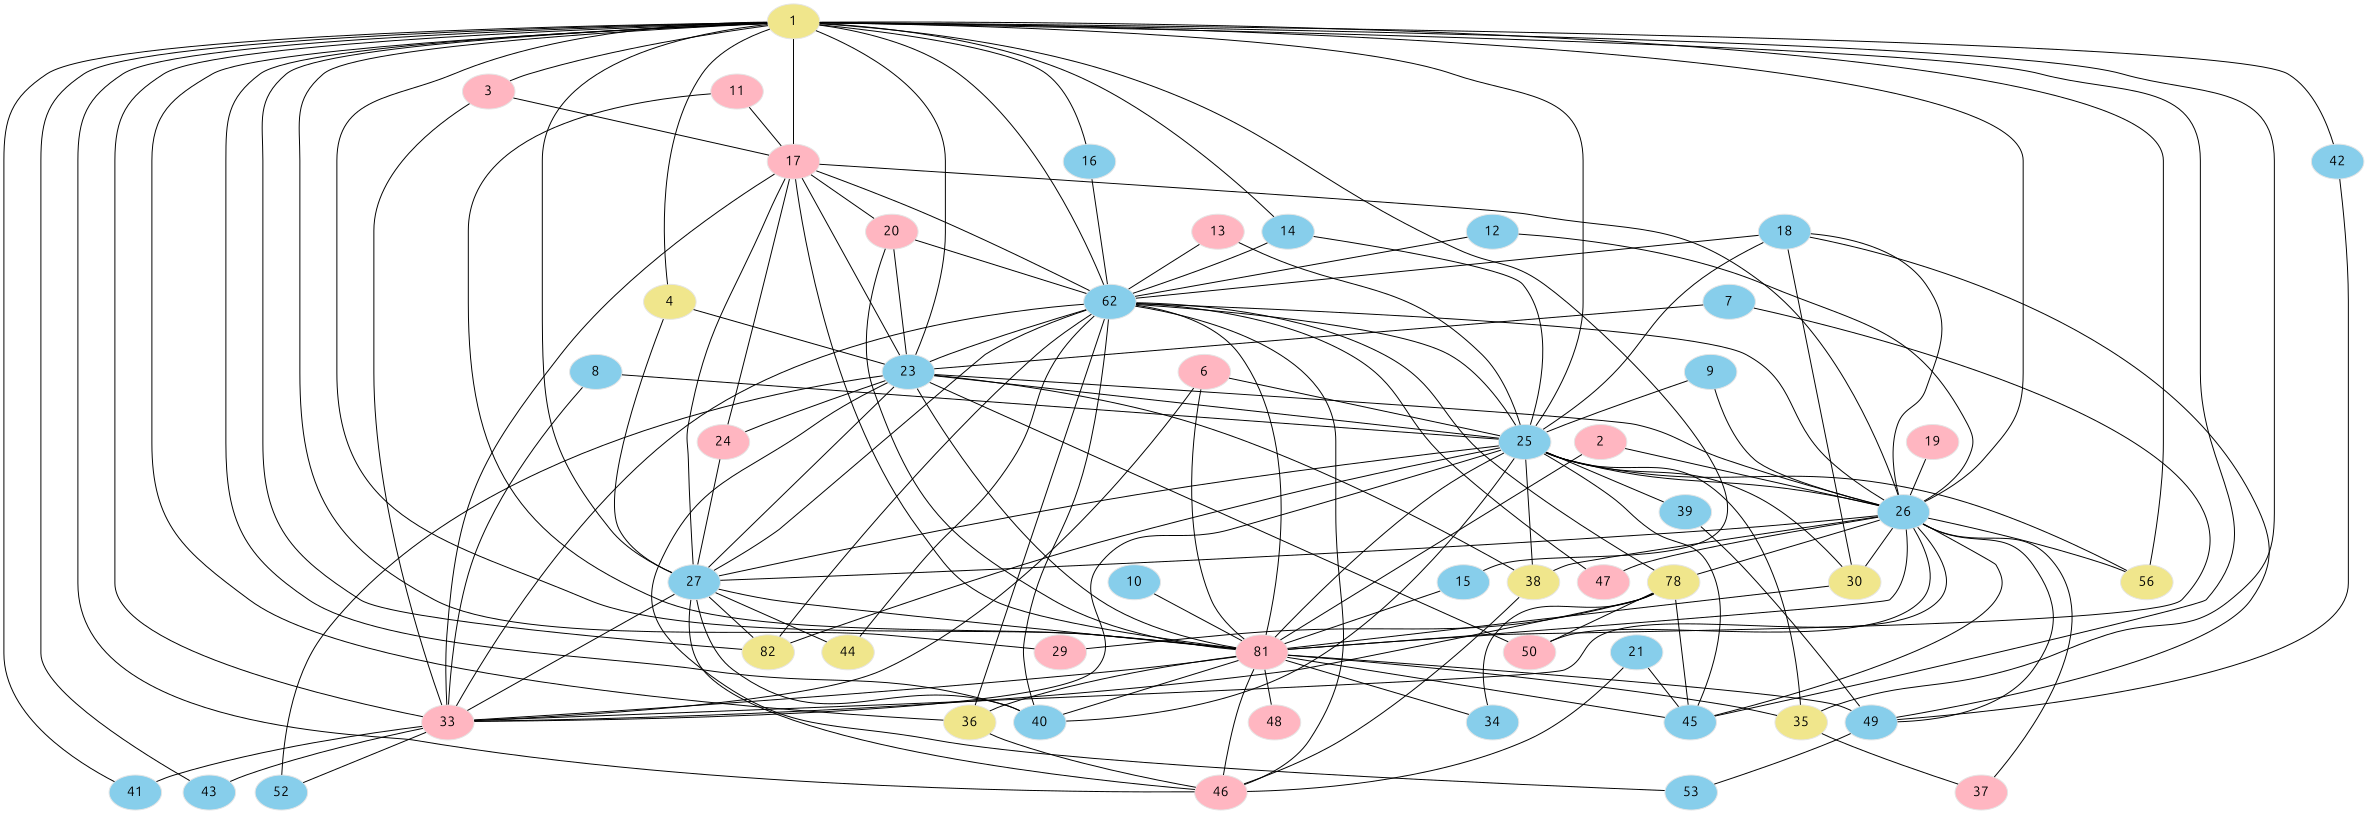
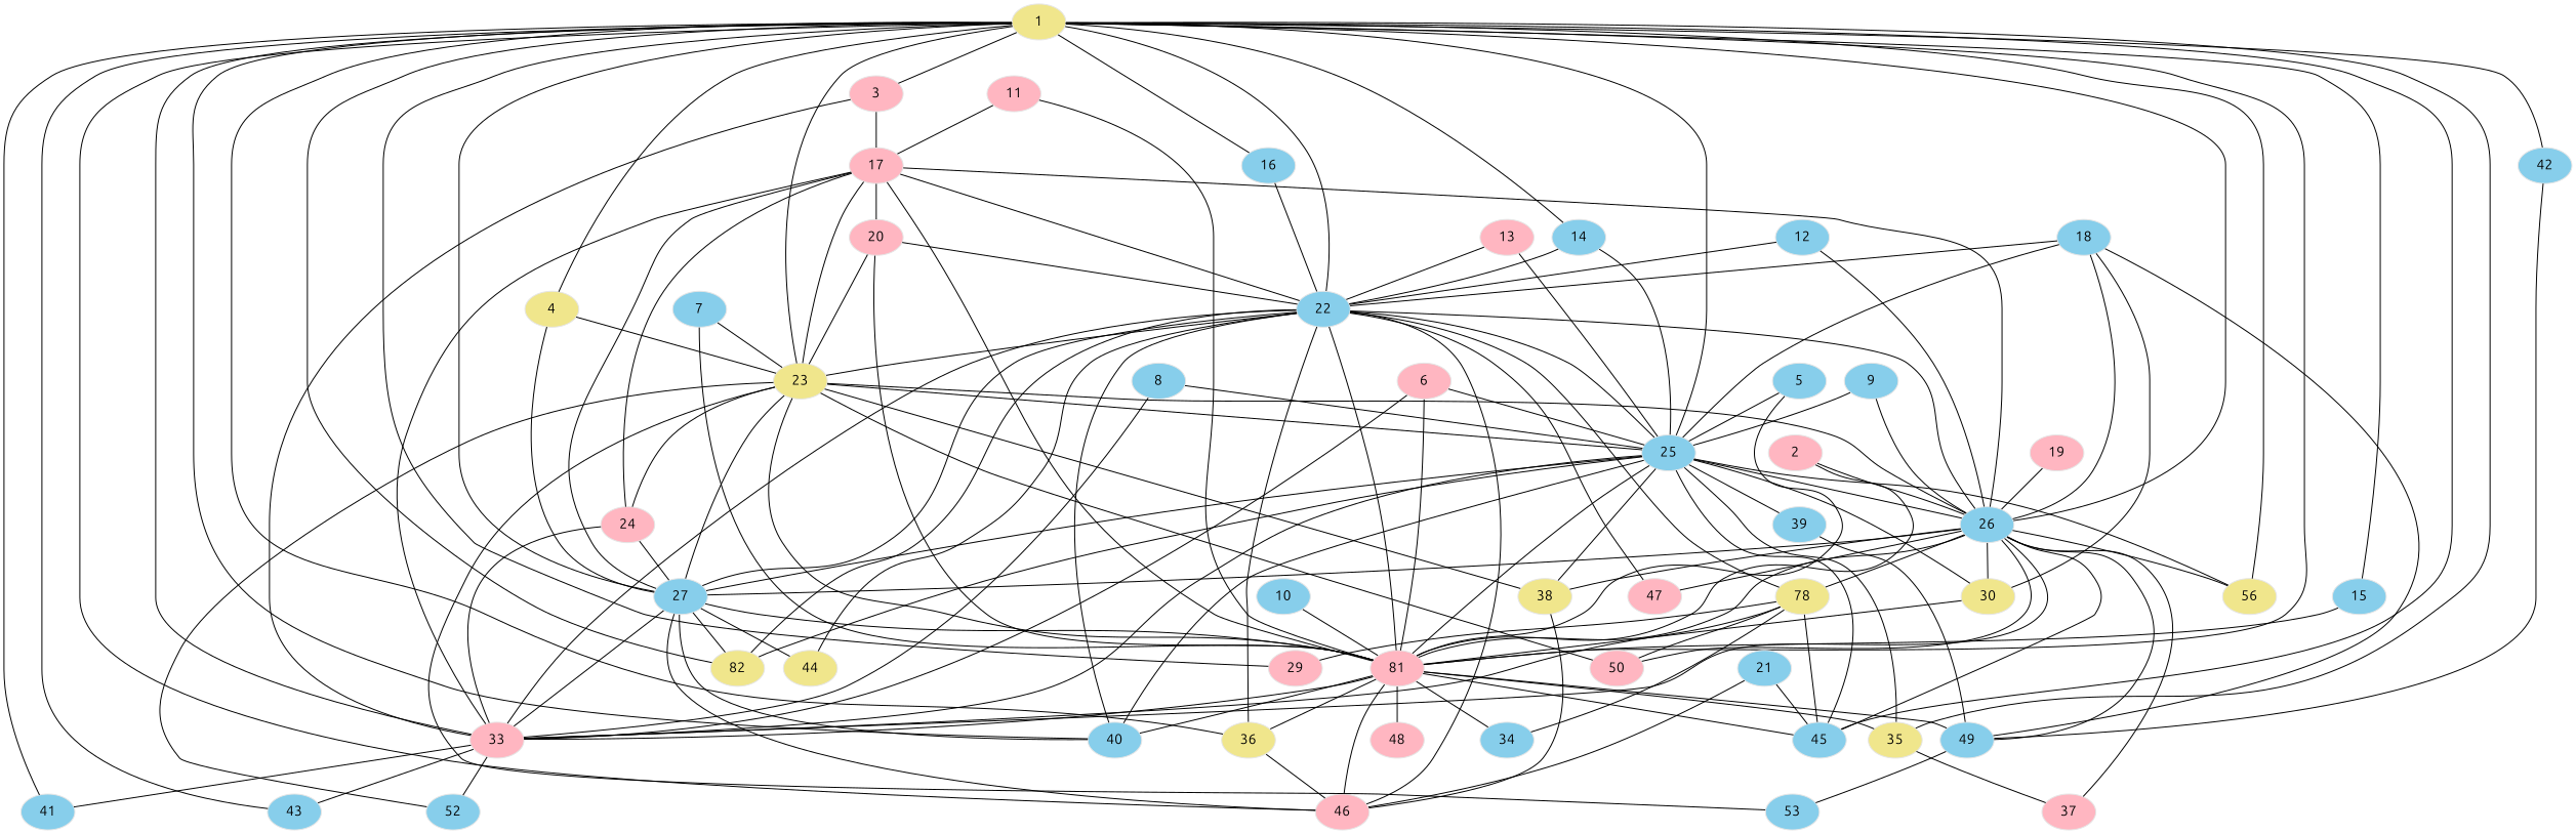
  graph {
    fontname=Ubuntu
    node [color=gray90 fillcolor=skyblue fontname=Ubuntu style=filled]
    edge [fontname=Ubuntu weight=1.0]
    1 [fillcolor=khaki]
    3 [fillcolor=lightpink]
    4 [fillcolor=khaki]
    14
    15
    16
    17 [fillcolor=lightpink]
-   22 [label=62]
-   23
+   22
+   23 [fillcolor=khaki]
    25
    26
    27
    29 [fillcolor=lightpink]
    n14 [fillcolor=lightpink label=81]
    n15 [fillcolor=khaki label=82]
    33 [fillcolor=lightpink]
    35 [fillcolor=khaki]
    36 [fillcolor=khaki]
    40
    41
    42
    43
    45
    46 [fillcolor=lightpink]
    n25 [fillcolor=khaki label=56]
    20 [fillcolor=lightpink]
    24 [fillcolor=lightpink]
    n28 [fillcolor=khaki label=78]
    44 [fillcolor=khaki]
    47 [fillcolor=lightpink]
    38 [fillcolor=khaki]
    50 [fillcolor=lightpink]
    52
    53
    30 [fillcolor=khaki]
    39
    49
    37 [fillcolor=lightpink]
    34
    48 [fillcolor=lightpink]
    2 [fillcolor=lightpink]
+   5
    6 [fillcolor=lightpink]
    7
    8
    9
    10
    11 [fillcolor=lightpink]
    12
    13 [fillcolor=lightpink]
    18
    19 [fillcolor=lightpink]
    21
    1 -- 3
    1 -- 4
    1 -- 14
    1 -- 15
    1 -- 16
-   1 -- 17 [weight=3.0]
    1 -- 22 [weight=2.0]
    1 -- 23 [weight=2.0]
    1 -- 25 [weight=2.0]
    1 -- 26 [weight=3.0]
    1 -- 27 [weight=2.0]
    1 -- 29
    1 -- n14 [weight=2.0]
    1 -- n15
    1 -- 33 [weight=3.0]
    1 -- 35
    1 -- 36
    1 -- 40
    1 -- 41
    1 -- 42
    1 -- 43
    1 -- 45
    1 -- 46
    1 -- n25
    3 -- 17
    3 -- 33
    4 -- 23
    4 -- 27
    14 -- 22
    14 -- 25
    15 -- n14 [weight=2.0]
    16 -- 22
    17 -- 22
    17 -- 23
    17 -- 26
    17 -- 27
    17 -- n14
    17 -- 33
    17 -- 20
    17 -- 24
    22 -- 23 [weight=2.0]
    22 -- 25 [weight=2.0]
    22 -- 26
    22 -- 27
    22 -- n14
    22 -- n15
    22 -- 33
    22 -- 36
    22 -- 40
    22 -- 46
    22 -- n28
    22 -- 44
    22 -- 47
    23 -- 25
    23 -- 26 [weight=2.0]
    23 -- 27
    23 -- n14
    23 -- 24
    23 -- 38
    23 -- 50
    23 -- 52
    23 -- 53
    25 -- 26 [weight=2.0]
    25 -- 27
    25 -- n14
    25 -- n15
    25 -- 33
    25 -- 35 [weight=2.0]
    25 -- 40
    25 -- 45
    25 -- n25
    25 -- 38
    25 -- 30
    25 -- 39
    26 -- 27
    26 -- n14
    26 -- 33 [weight=2.0]
    26 -- 45
    26 -- n25
    26 -- n28 [weight=2.0]
    26 -- 47
    26 -- 38
    26 -- 50
    26 -- 30
    26 -- 49
    26 -- 37
    27 -- n14
    27 -- n15
    27 -- 33
    27 -- 46
    27 -- 44
    n14 -- 33 [weight=2.0]
    n14 -- 35 [weight=2.0]
    n14 -- 36
    n14 -- 40
    n14 -- 45 [weight=2.0]
    n14 -- 46 [weight=2.0]
    n14 -- 49 [weight=2.0]
    n14 -- 34
    n14 -- 48
    33 -- 41
    33 -- 43
    33 -- 52
    35 -- 37
    36 -- 46
    40 -- 27
    42 -- 49
    20 -- 22
    20 -- 23 [weight=2.0]
    20 -- n14
    24 -- 27
+   24 -- 33
    n28 -- 29
    n28 -- 33
    n28 -- 45
    n28 -- 50
    n28 -- 34
    38 -- 46
    30 -- n14 [weight=3.0]
    39 -- 49
    49 -- 53
    2 -- 26
    2 -- n14
+   5 -- 25
+   5 -- n14
    6 -- 25
    6 -- n14
    6 -- 33
    7 -- 23
    7 -- n14
    8 -- 25
    8 -- 33
    9 -- 25
    9 -- 26
    10 -- n14
    11 -- 17
    11 -- n14
    12 -- 22
    12 -- 26
    13 -- 22
    13 -- 25 [weight=2.0]
    18 -- 22 [weight=2.0]
    18 -- 25
    18 -- 26
    18 -- 30
    18 -- 49
    19 -- 26
    21 -- 45
    21 -- 46
  }
